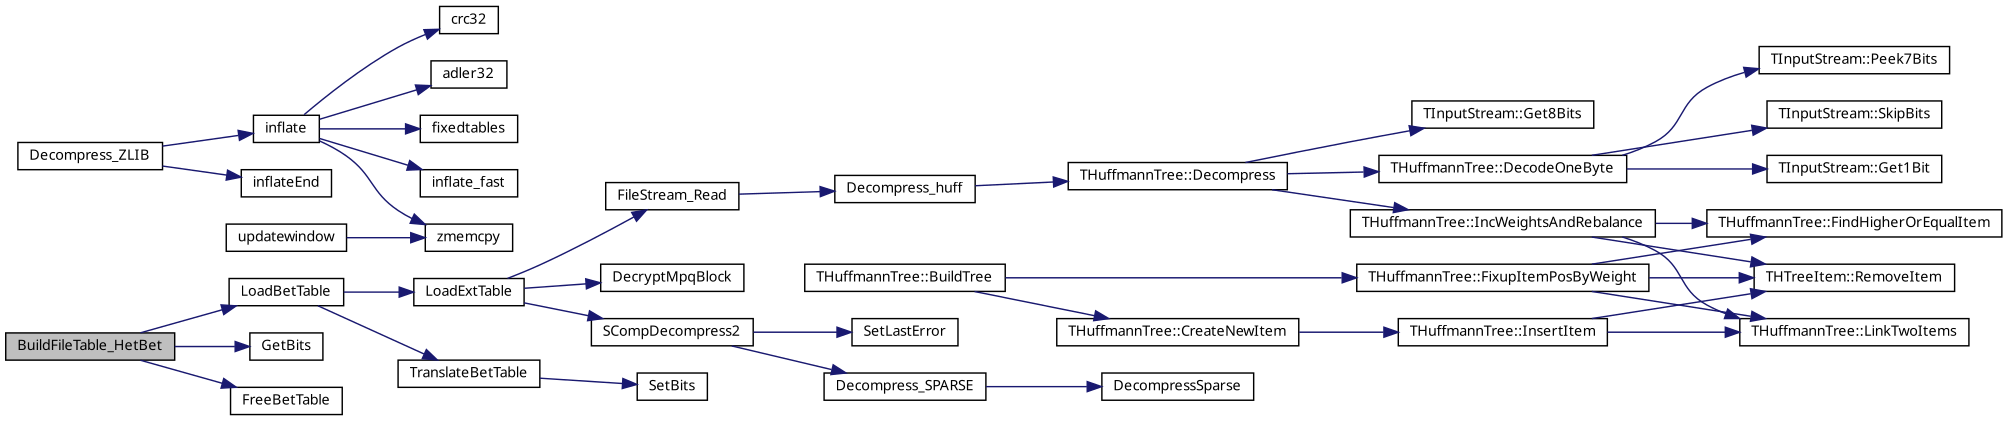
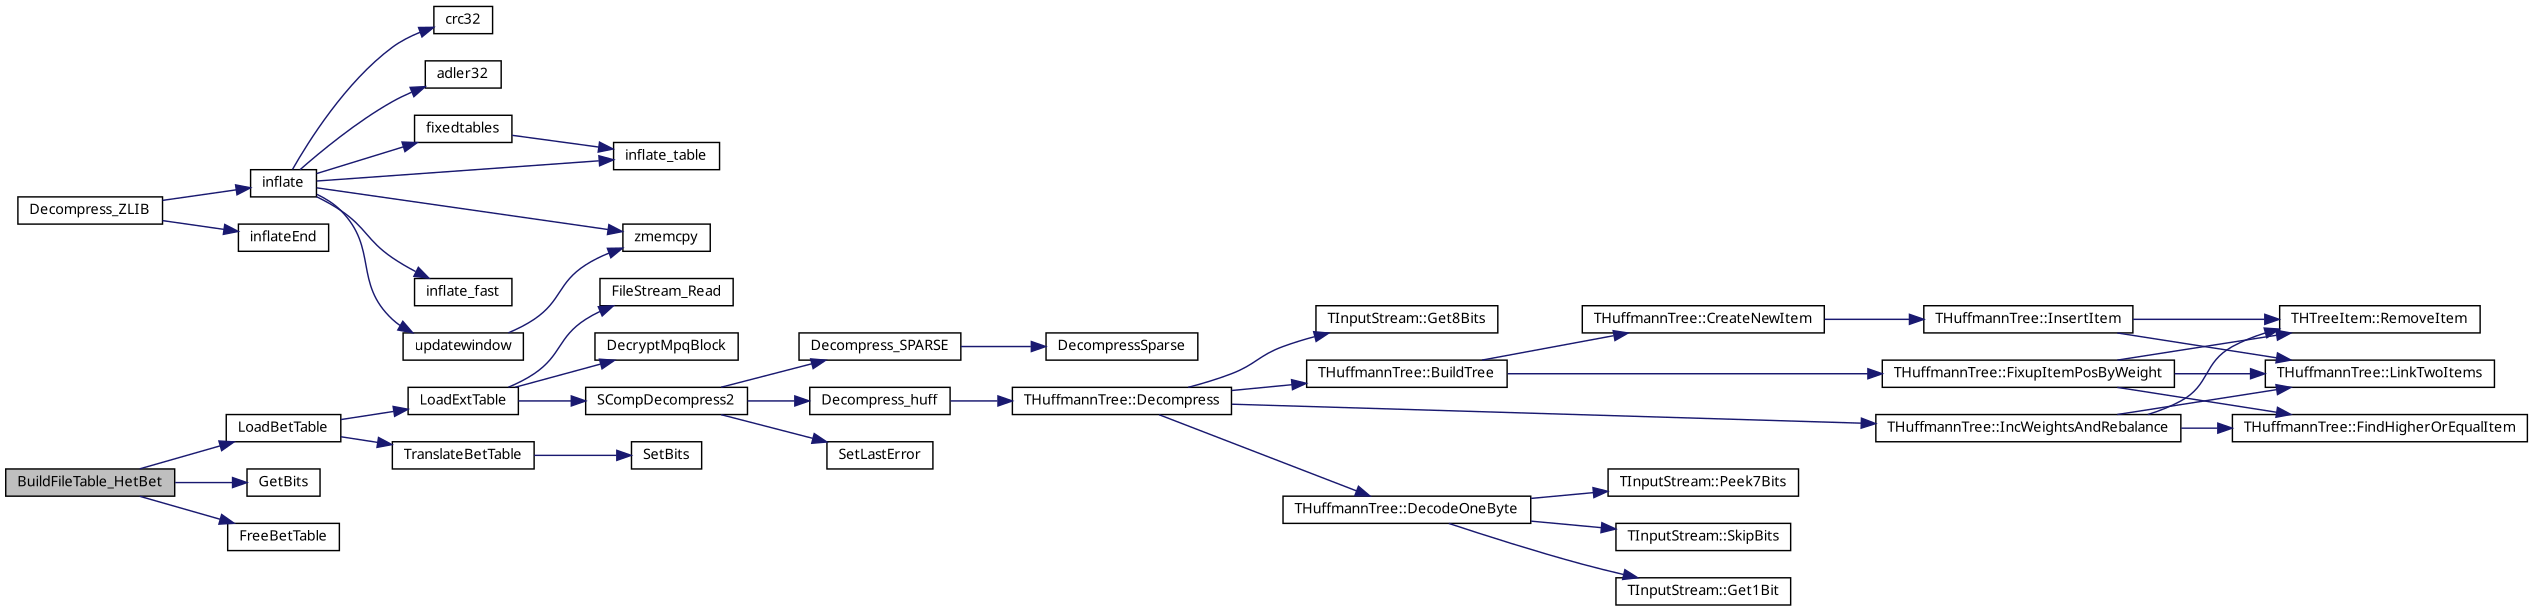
  digraph {
    fontname="Noto Sans"
    rankdir=LR
    node [color=black fillcolor=white fontname="Noto Sans" fontsize=10 shape=record style=filled]
    edge [color=midnightblue fontname="Noto Sans" fontsize=10 labelfontname=Helvetica labelfontsize=10 style=solid]
    n1 [fillcolor=grey75 fontcolor=black height=0.2 label=BuildFileTable_HetBet width=0.4]
    n2 [height=0.2 label=LoadBetTable width=0.4]
    n3 [height=0.2 label=GetBits width=0.4]
    n4 [height=0.2 label=FreeBetTable width=0.4]
    n5 [height=0.2 label=LoadExtTable width=0.4]
    n6 [height=0.2 label=TranslateBetTable width=0.4]
    n7 [height=0.2 label=FileStream_Read width=0.4]
    n8 [height=0.2 label=DecryptMpqBlock width=0.4]
    n9 [height=0.2 label=SCompDecompress2 width=0.4]
    n10 [height=0.2 label=SetBits width=0.4]
    n11 [height=0.2 label=Decompress_SPARSE width=0.4]
    n12 [height=0.2 label=Decompress_huff width=0.4]
    n13 [height=0.2 label=SetLastError width=0.4]
    n14 [height=0.2 label=Decompress_ZLIB width=0.4]
    n15 [height=0.2 label=inflate width=0.4]
    n16 [height=0.2 label=inflateEnd width=0.4]
    n17 [height=0.2 label=DecompressSparse width=0.4]
    n18 [height=0.2 label="THuffmannTree::Decompress" width=0.4]
    n19 [height=0.2 label=crc32 width=0.4]
    n20 [height=0.2 label=adler32 width=0.4]
    n21 [height=0.2 label=zmemcpy width=0.4]
    n22 [height=0.2 label=fixedtables width=0.4]
+   n23 [height=0.2 label=inflate_table width=0.4]
    n24 [height=0.2 label=inflate_fast width=0.4]
    n25 [height=0.2 label=updatewindow width=0.4]
    n26 [height=0.2 label="TInputStream::Get8Bits" width=0.4]
    n27 [height=0.2 label="THuffmannTree::BuildTree" width=0.4]
    n28 [height=0.2 label="THuffmannTree::DecodeOneByte" width=0.4]
    n29 [height=0.2 label="THuffmannTree::IncWeightsAndRebalance" width=0.4]
    n30 [height=0.2 label="THuffmannTree::CreateNewItem" width=0.4]
    n31 [height=0.2 label="THuffmannTree::FixupItemPosByWeight" width=0.4]
    n32 [height=0.2 label="TInputStream::Peek7Bits" width=0.4]
    n33 [height=0.2 label="TInputStream::SkipBits" width=0.4]
    n34 [height=0.2 label="TInputStream::Get1Bit" width=0.4]
    n35 [height=0.2 label="THTreeItem::RemoveItem" width=0.4]
    n36 [height=0.2 label="THuffmannTree::LinkTwoItems" width=0.4]
    n37 [height=0.2 label="THuffmannTree::FindHigherOrEqualItem" width=0.4]
    n38 [height=0.2 label="THuffmannTree::InsertItem" width=0.4]
    n1 -> n2
    n1 -> n3
    n1 -> n4
    n2 -> n5
    n2 -> n6
    n5 -> n7
    n5 -> n8
    n5 -> n9
    n6 -> n10
    n9 -> n11
-   n7 -> n12
+   n9 -> n12
    n9 -> n13
    n11 -> n17
    n12 -> n18
    n14 -> n15
    n14 -> n16
    n15 -> n19
    n15 -> n20
    n15 -> n21
    n15 -> n22
+   n15 -> n23
    n15 -> n24
+   n15 -> n25
    n18 -> n26
+   n18 -> n27
    n18 -> n28
    n18 -> n29
+   n22 -> n23
    n25 -> n21
    n27 -> n30
    n27 -> n31
    n28 -> n32
    n28 -> n33
    n28 -> n34
    n29 -> n35
    n29 -> n36
    n29 -> n37
    n30 -> n38
    n31 -> n35
    n31 -> n36
    n31 -> n37
    n38 -> n35
    n38 -> n36
  }
